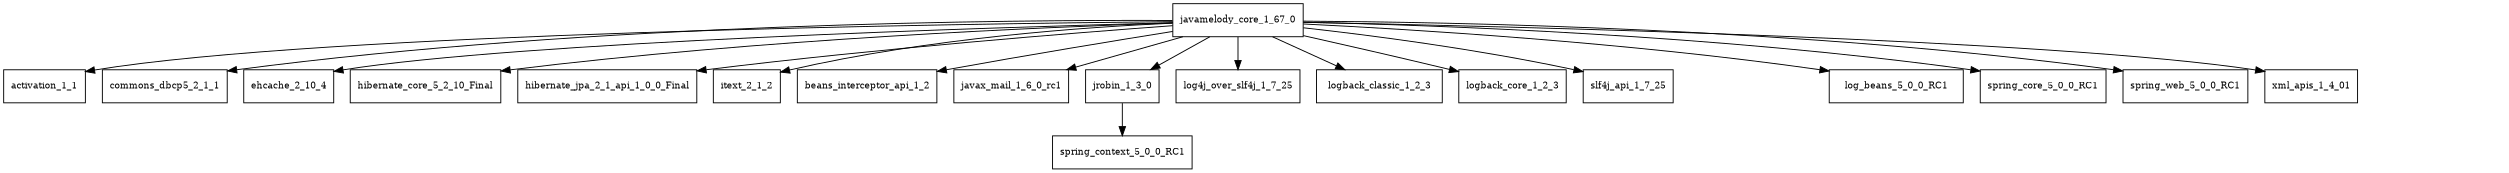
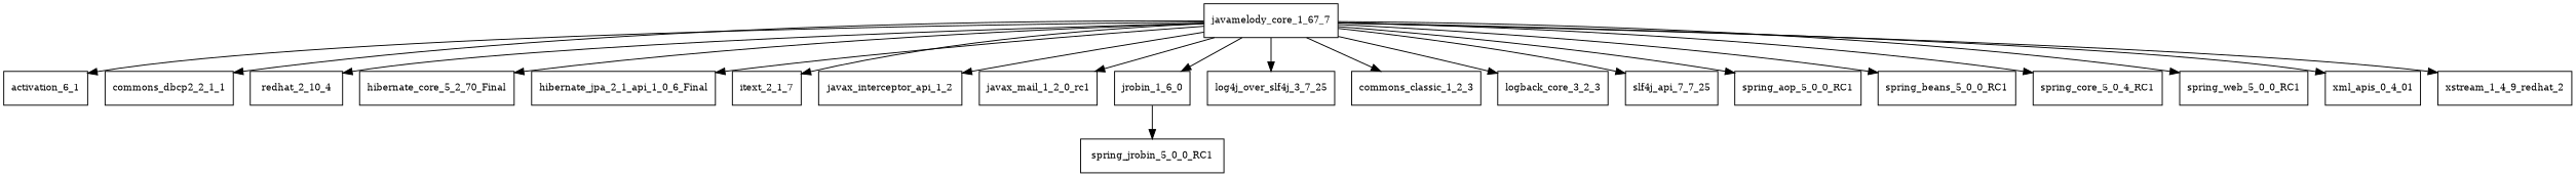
  digraph {
    node [fontsize=10.0 shape=box]
-   javamelody_core_1_67_0
-   activation_1_1
-   commons_dbcp2_2_1_1 [label=commons_dbcp5_2_1_1]
-   ehcache_2_10_4
-   hibernate_core_5_2_10_Final
-   hibernate_jpa_2_1_api_1_0_0_Final
-   itext_2_1_7 [label=itext_2_1_2]
-   javax_interceptor_api_1_2 [label=beans_interceptor_api_1_2]
-   javax_mail_1_6_0_rc1
-   jrobin_1_6_0 [label=jrobin_1_3_0]
-   log4j_over_slf4j_1_7_25
-   logback_classic_1_2_3
-   logback_core_1_2_3
-   slf4j_api_1_7_25
-   spring_beans_5_0_0_RC1 [label=log_beans_5_0_0_RC1]
-   spring_core_5_0_0_RC1
+   javamelody_core_1_67_0 [label=javamelody_core_1_67_7]
+   activation_1_1 [label=activation_6_1]
+   commons_dbcp2_2_1_1
+   ehcache_2_10_4 [label=redhat_2_10_4]
+   hibernate_core_5_2_10_Final [label=hibernate_core_5_2_70_Final]
+   hibernate_jpa_2_1_api_1_0_0_Final [label=hibernate_jpa_2_1_api_1_0_6_Final]
+   itext_2_1_7
+   javax_interceptor_api_1_2
+   javax_mail_1_6_0_rc1 [label=javax_mail_1_2_0_rc1]
+   jrobin_1_6_0
+   log4j_over_slf4j_1_7_25 [label=log4j_over_slf4j_3_7_25]
+   logback_classic_1_2_3 [label=commons_classic_1_2_3]
+   logback_core_1_2_3 [label=logback_core_3_2_3]
+   slf4j_api_1_7_25 [label=slf4j_api_7_7_25]
+   spring_aop_5_0_0_RC1
+   spring_beans_5_0_0_RC1
+   spring_core_5_0_0_RC1 [label=spring_core_5_0_4_RC1]
    spring_web_5_0_0_RC1
-   xml_apis_1_4_01
-   spring_context_5_0_0_RC1
+   xml_apis_1_4_01 [label=xml_apis_0_4_01]
+   xstream_1_4_9_redhat_2
+   spring_context_5_0_0_RC1 [label=spring_jrobin_5_0_0_RC1]
    javamelody_core_1_67_0 -> activation_1_1
    javamelody_core_1_67_0 -> commons_dbcp2_2_1_1
    javamelody_core_1_67_0 -> ehcache_2_10_4
    javamelody_core_1_67_0 -> hibernate_core_5_2_10_Final
    javamelody_core_1_67_0 -> hibernate_jpa_2_1_api_1_0_0_Final
    javamelody_core_1_67_0 -> itext_2_1_7
    javamelody_core_1_67_0 -> javax_interceptor_api_1_2
    javamelody_core_1_67_0 -> javax_mail_1_6_0_rc1
    javamelody_core_1_67_0 -> jrobin_1_6_0
    javamelody_core_1_67_0 -> log4j_over_slf4j_1_7_25
    javamelody_core_1_67_0 -> logback_classic_1_2_3
    javamelody_core_1_67_0 -> logback_core_1_2_3
    javamelody_core_1_67_0 -> slf4j_api_1_7_25
+   javamelody_core_1_67_0 -> spring_aop_5_0_0_RC1
    javamelody_core_1_67_0 -> spring_beans_5_0_0_RC1
    javamelody_core_1_67_0 -> spring_core_5_0_0_RC1
    javamelody_core_1_67_0 -> spring_web_5_0_0_RC1
    javamelody_core_1_67_0 -> xml_apis_1_4_01
+   javamelody_core_1_67_0 -> xstream_1_4_9_redhat_2
    jrobin_1_6_0 -> spring_context_5_0_0_RC1
  }
